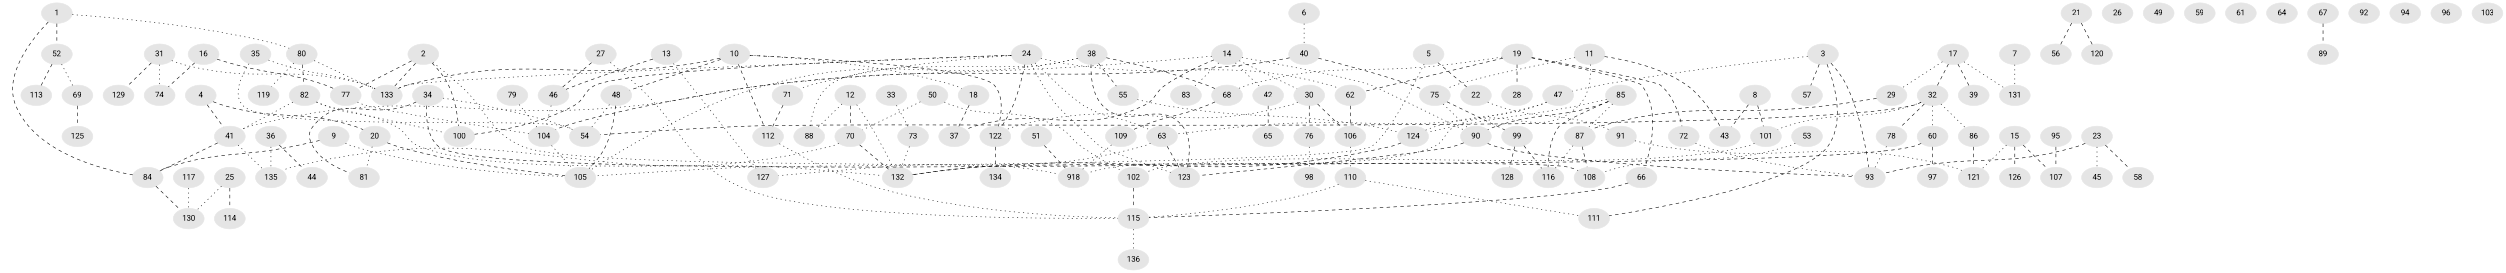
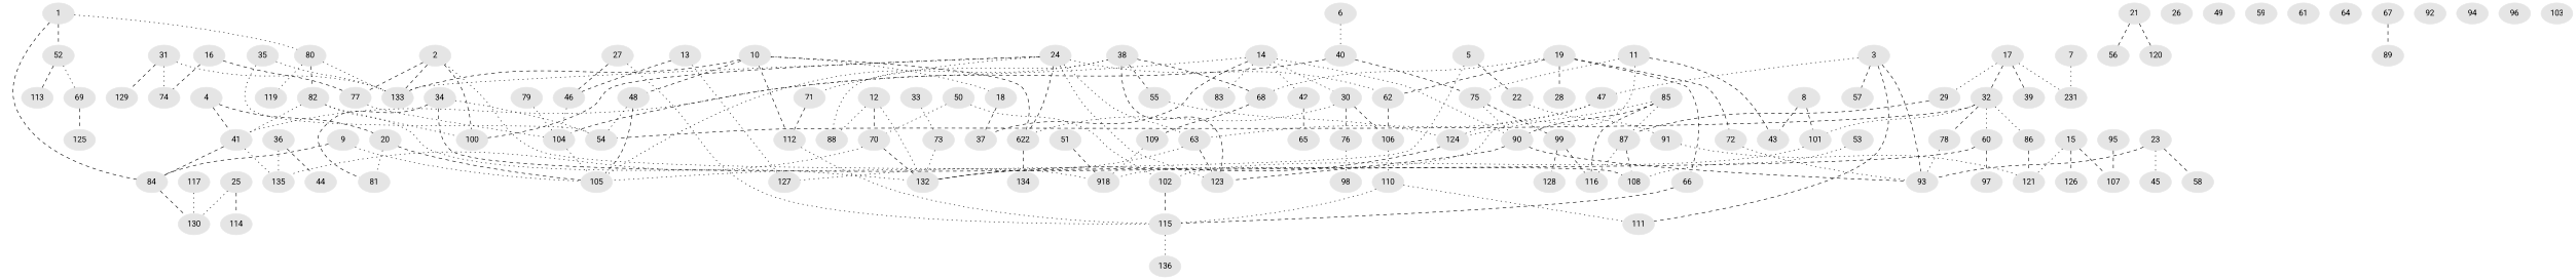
  graph {
    fontname=Roboto
    node [color=gray90 fontname=Roboto style=filled]
    edge [fontname=Roboto style=dashed]
    1
    52
    80
    84
    69
    113
    133
    82
    119
    130
    2
    77
    100
    n14 [label=918]
    104
    3
    47
    57
    93
    111
    63
    124
    4
    20
    41
    105
    81
    135
    5
    22
    91
    6
    40
    75
    7
-   131
+   131 [label=231]
    8
    43
    101
    102
    9
    10
    18
    48
    112
-   122
+   122 [label=622]
    37
    54
    115
    134
    11
    90
    99
    12
    70
    88
    132
    13
    46
    127
    14
    30
    42
    83
    76
    106
    65
    123
    15
    107
    121
    126
    16
    74
    17
    29
    32
    39
    87
    60
    78
    86
    19
    28
    62
    66
    68
    72
    109
    21
    56
    120
    23
    45
    58
    24
    71
    25
    114
    26
    27
    136
    108
    116
    98
    110
    31
    129
    97
    33
    73
    34
    35
    36
    44
    38
    55
    49
    50
    51
    125
    53
    59
    61
    64
    67
    89
    128
    79
    85
    92
    94
    95
    96
    103
    117
    1 -- 52
    1 -- 80 [style=dotted]
    1 -- 84
    52 -- 69 [style=dotted]
    52 -- 113
    80 -- 133 [style=dotted]
    80 -- 82
    80 -- 119 [style=dotted]
    84 -- 130
    69 -- 125
    82 -- 100 [style=dotted]
    82 -- 41 [style=dotted]
    82 -- 132 [style=dotted]
    2 -- 133
    2 -- 77
    2 -- 100
    2 -- n14 [style=dotted]
    77 -- 104 [style=dotted]
    104 -- 105 [style=dotted]
    3 -- 47 [style=dotted]
    3 -- 57
    3 -- 93
    3 -- 111
    47 -- 63 [style=dotted]
    47 -- 124 [style=dotted]
    63 -- 127 [style=dotted]
    63 -- 123
    124 -- 132
    4 -- 20
    4 -- 41
    20 -- 105
    20 -- 81 [style=dotted]
    41 -- 84
    41 -- 135 [style=dotted]
    5 -- 105 [style=dotted]
    5 -- 22
    22 -- 91 [style=dotted]
    91 -- 121 [style=dotted]
    6 -- 40 [style=dotted]
    40 -- 104
    40 -- 75
    75 -- 90 [style=dotted]
    75 -- 99
    7 -- 131 [style=dotted]
    8 -- 43
    8 -- 101
    101 -- 102 [style=dotted]
    102 -- 115
    9 -- 84
    9 -- 105 [style=dotted]
    10 -- 133
    10 -- 18 [style=dotted]
    10 -- 48
    10 -- 112
    10 -- 122
    18 -- 37
    48 -- 105
    48 -- 54 [style=dotted]
    112 -- 115 [style=dotted]
    122 -- 134
    115 -- 136 [style=dotted]
    11 -- n14 [style=dotted]
    11 -- 75 [style=dotted]
    11 -- 43
    90 -- 93
    90 -- 123
    99 -- 116
    99 -- 128
    12 -- 70
    12 -- 88 [style=dotted]
    12 -- 132 [style=dotted]
    70 -- 135 [style=dotted]
    70 -- 132
    13 -- 46
    13 -- 127 [style=dotted]
    46 -- 104 [style=dotted]
    14 -- 41 [style=dotted]
    14 -- 37
    14 -- 90 [style=dotted]
    14 -- 30 [style=dotted]
    14 -- 42 [style=dotted]
    14 -- 83 [style=dotted]
    30 -- 122 [style=dotted]
    30 -- 76
    30 -- 106
    42 -- 65
    76 -- 98 [style=dotted]
    106 -- 110 [style=dotted]
    15 -- 107
    15 -- 121 [style=dotted]
    15 -- 126
    16 -- 77
    16 -- 74
    17 -- 131 [style=dotted]
    17 -- 29 [style=dotted]
    17 -- 32
    17 -- 39
    29 -- 87
    32 -- 101 [style=dotted]
    32 -- 54
    32 -- 60 [style=dotted]
    32 -- 78
    32 -- 86 [style=dotted]
    87 -- 108
    87 -- 116 [style=dotted]
    60 -- 132
    60 -- 97
    78 -- 93 [style=dotted]
    86 -- 121
    19 -- 28
    19 -- 62
    19 -- 66
    19 -- 68 [style=dotted]
    19 -- 72
    62 -- 106
    66 -- 115
    68 -- 109
    72 -- 93 [style=dotted]
    109 -- n14 [style=dotted]
    21 -- 56
    21 -- 120
    23 -- 93
    23 -- 45 [style=dotted]
    23 -- 58
    24 -- 133 [style=dotted]
    24 -- 100
    24 -- 63 [style=dotted]
    24 -- 122
    24 -- 123 [style=dotted]
    24 -- 62 [style=dotted]
    24 -- 71 [style=dotted]
    71 -- 112
    25 -- 130 [style=dotted]
    25 -- 114
    27 -- 115 [style=dotted]
    27 -- 46
    110 -- 111 [style=dotted]
    110 -- 115 [style=dotted]
    31 -- 133 [style=dotted]
    31 -- 74 [style=dotted]
    31 -- 129
    33 -- 73 [style=dotted]
    73 -- 132 [style=dotted]
    34 -- 81
    34 -- 54 [style=dotted]
    34 -- 108
    35 -- 133 [style=dotted]
    35 -- 54 [style=dotted]
    36 -- 135 [style=dotted]
    36 -- 44
    38 -- 105 [style=dotted]
    38 -- 88 [style=dotted]
    38 -- 123
    38 -- 68
    38 -- 55
    55 -- 124 [style=dotted]
    50 -- 102 [style=dotted]
    50 -- 70 [style=dotted]
    51 -- n14
    53 -- 108 [style=dotted]
    67 -- 89
    79 -- 104 [style=dotted]
    85 -- 124 [style=dotted]
    85 -- 90
    85 -- 87 [style=dotted]
    85 -- 116
    95 -- 107
    117 -- 130 [style=dotted]
  }
